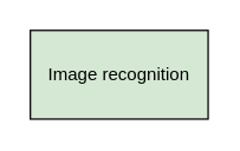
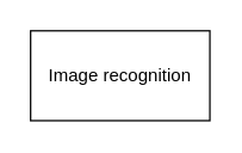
  <mxCell id="0" />
  <mxCell id="1" parent="0" />
- <mxCell id="2" value="Image recognition" style="rounded=0;whiteSpace=wrap;html=1;fillColor=#d5e8d4;" vertex="1" parent="1"><mxGeometry x="20" y="20" width="120" height="60" as="geometry" /></mxCell>
+ <mxCell id="2" value="Image recognition" style="rounded=0;whiteSpace=wrap;html=1;" vertex="1" parent="1"><mxGeometry x="20" y="20" width="120" height="60" as="geometry" /></mxCell>
